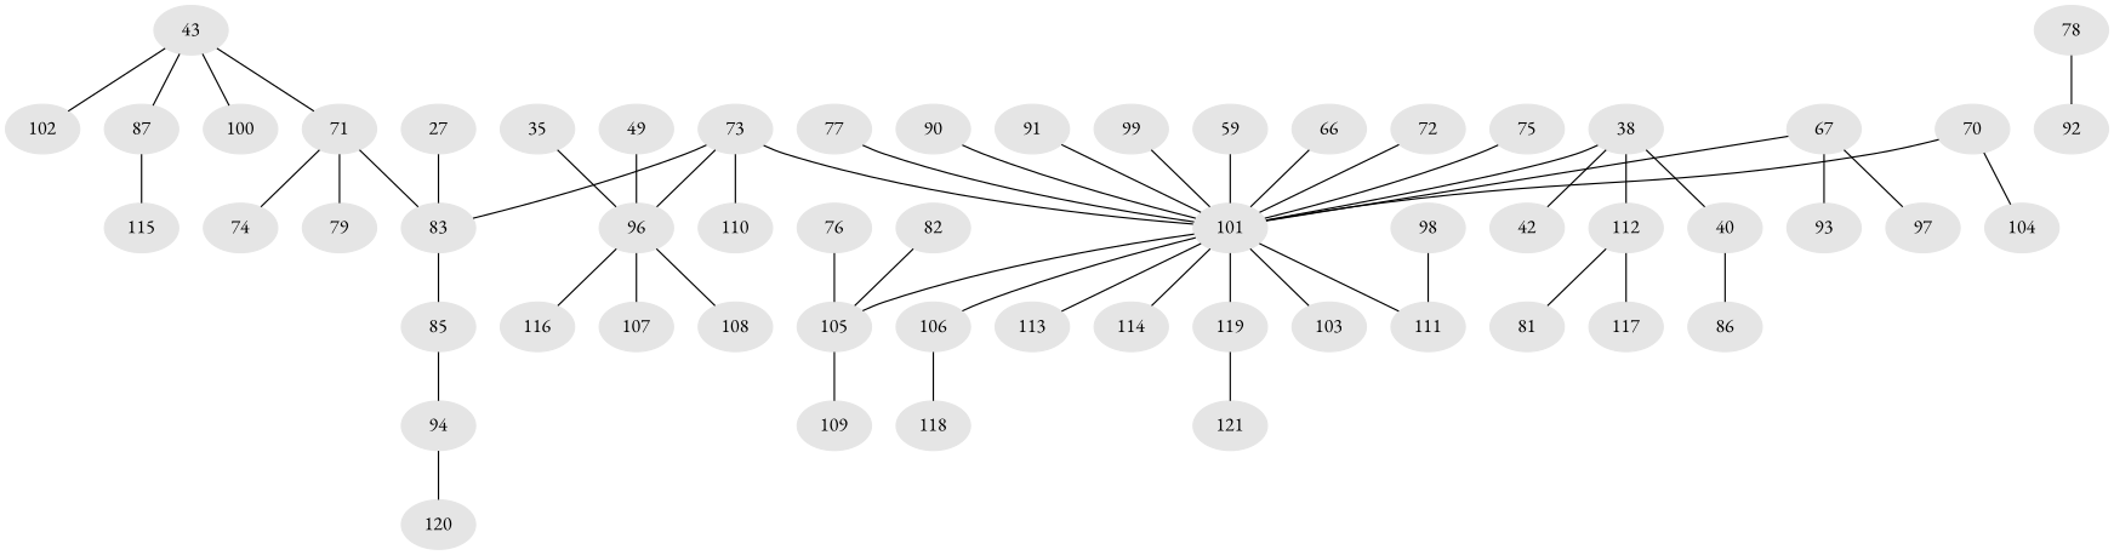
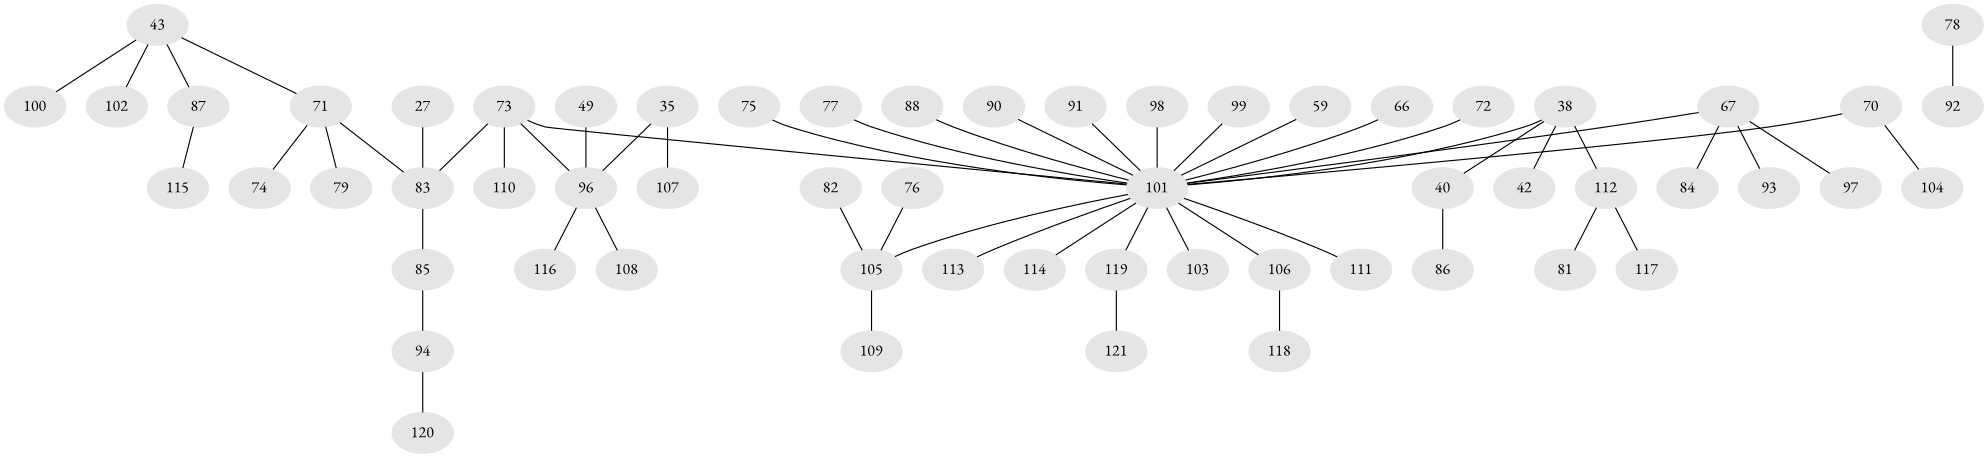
  graph {
    fontname="EB Garamond"
    node [color=gray90 fontname="EB Garamond" style=filled]
    edge [fontname="EB Garamond"]
    83 [super="+14"]
    85 [super="+48+57+61+18+19+23+69"]
    27
    96 [super="+22+30+25+41+60"]
    107
    108
    116
    35
    38
    40
    42
    101 [super="+89+64+26+33+55"]
    112
    86
    105 [super="+39+56"]
    103
    106
    111
    113
    114
    119
    81
    117
    71 [super="+63"]
    74
    79
    43
    87
    100
    102
    115
    49
    59
    66
    67 [super="+58"]
+   84
    93
    97
    70
    104
    72
    73 [super="+45+47"]
    110
    92 [super="+62"]
    75
    109
    76
    77
    78
    82
    94
    120
+   88
    90
    91
    98
    99
    118
    121
    83 -- 85
    85 -- 94
    27 -- 83
-   96 -- 107
+   35 -- 107
    96 -- 108
    96 -- 116
    35 -- 96
    38 -- 40
    38 -- 42
    38 -- 101
    38 -- 112
    40 -- 86
    101 -- 105
    101 -- 103
    101 -- 106
    101 -- 111
    101 -- 113
    101 -- 114
    101 -- 119
    112 -- 81
    112 -- 117
    105 -- 109
    106 -- 118
    119 -- 121
    71 -- 83
    71 -- 74
    71 -- 79
    43 -- 71
    43 -- 87
    43 -- 100
    43 -- 102
    87 -- 115
    49 -- 96
    59 -- 101
    66 -- 101
    67 -- 101
+   67 -- 84
    67 -- 93
    67 -- 97
    70 -- 101
    70 -- 104
    72 -- 101
    73 -- 83
    73 -- 96
    73 -- 101
    73 -- 110
    75 -- 101
    76 -- 105
    77 -- 101
    78 -- 92
    82 -- 105
    94 -- 120
+   88 -- 101
    90 -- 101
    91 -- 101
-   98 -- 111
+   98 -- 101
    99 -- 101
  }
